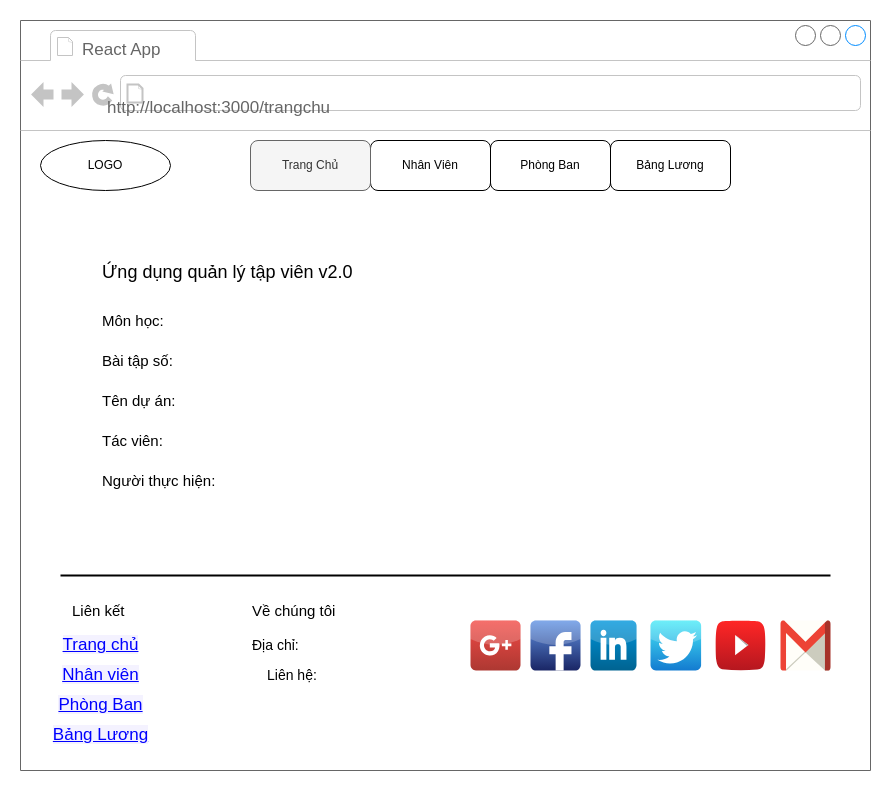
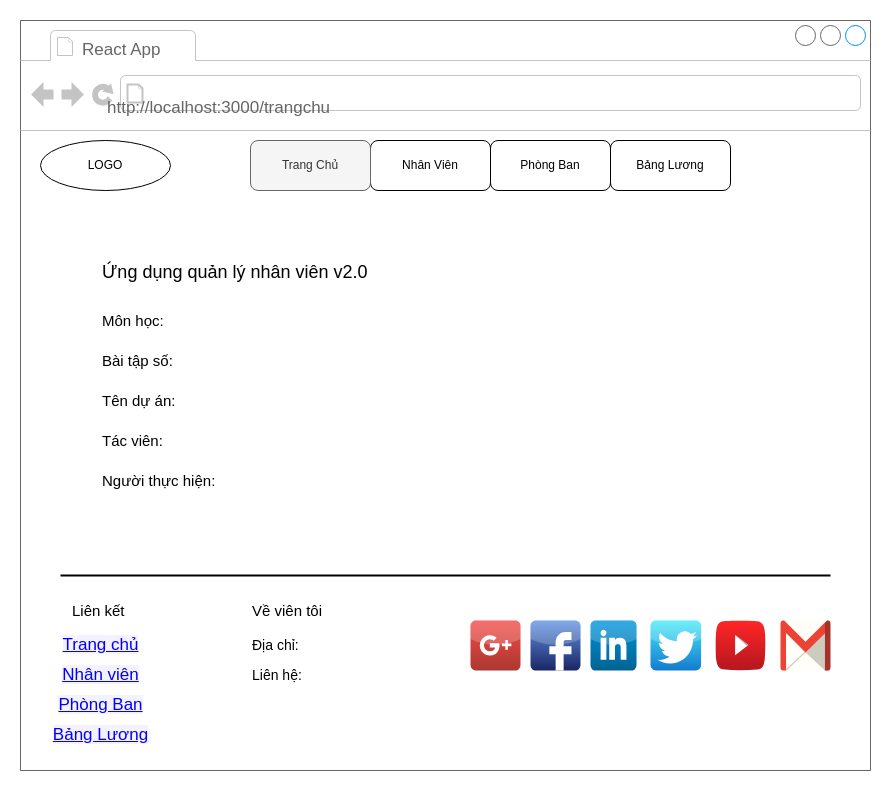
  <mxCell id="0" />
  <mxCell id="1" parent="0" />
  <mxCell id="2" value="" style="strokeWidth=1;shadow=0;dashed=0;align=center;html=1;shape=mxgraph.mockup.containers.browserWindow;rSize=0;strokeColor=#666666;strokeColor2=#008cff;strokeColor3=#c4c4c4;mainText=,;recursiveResize=0;" parent="1" vertex="1"><mxGeometry y="20" width="850" height="750" as="geometry" x="20" /></mxCell>
  <mxCell id="3" value="React App" style="strokeWidth=1;shadow=0;dashed=0;align=center;html=1;shape=mxgraph.mockup.containers.anchor;fontSize=17;fontColor=#666666;align=left;" parent="2" vertex="1"><mxGeometry x="60" y="12" width="140" height="35" as="geometry" /></mxCell>
  <mxCell id="4" value="http://localhost:3000/trangchu" style="strokeWidth=1;shadow=0;dashed=0;align=center;html=1;shape=mxgraph.mockup.containers.anchor;rSize=0;fontSize=17;fontColor=#666666;align=left;" parent="2" vertex="1"><mxGeometry x="85" y="75" width="250" height="26" as="geometry" /></mxCell>
  <mxCell id="5" value="LOGO" style="ellipse;whiteSpace=wrap;html=1;" parent="2" vertex="1"><mxGeometry x="20" y="120" width="130" height="50" as="geometry" /></mxCell>
  <mxCell id="6" value="Nhân Viên" style="rounded=1;whiteSpace=wrap;html=1;" parent="2" vertex="1"><mxGeometry x="350" y="120" width="120" height="50" as="geometry" /></mxCell>
  <mxCell id="7" value="Trang Chủ" style="rounded=1;whiteSpace=wrap;html=1;fillColor=#f5f5f5;fontColor=#333333;strokeColor=#666666;" parent="2" vertex="1"><mxGeometry x="230" y="120" width="120" height="50" as="geometry" /></mxCell>
  <mxCell id="8" value="Phòng Ban" style="rounded=1;whiteSpace=wrap;html=1;" parent="2" vertex="1"><mxGeometry x="470" y="120" width="120" height="50" as="geometry" /></mxCell>
  <mxCell id="9" value="Bảng Lương" style="rounded=1;whiteSpace=wrap;html=1;" parent="2" vertex="1"><mxGeometry x="590" y="120" width="120" height="50" as="geometry" /></mxCell>
  <mxCell id="10" value="" style="line;strokeWidth=2;html=1;" parent="2" vertex="1"><mxGeometry x="40" y="550" width="770" height="10" as="geometry" /></mxCell>
  <mxCell id="11" value="&lt;font style=&quot;font-size: 15px&quot;&gt;Liên kết&lt;/font&gt;" style="text;spacingTop=-5;whiteSpace=wrap;html=1;align=left;fontSize=12;fontFamily=Helvetica;fillColor=none;strokeColor=none;" parent="2" vertex="1"><mxGeometry x="50" y="580" width="160" height="20" as="geometry" /></mxCell>
- <mxCell id="12" value="&lt;font style=&quot;font-size: 15px&quot;&gt;Về chúng tôi&lt;/font&gt;" style="text;spacingTop=-5;whiteSpace=wrap;html=1;align=left;fontSize=12;fontFamily=Helvetica;fillColor=none;strokeColor=none;" parent="2" vertex="1"><mxGeometry x="230" y="580" width="160" height="20" as="geometry" /></mxCell>
+ <mxCell id="12" value="&lt;font style=&quot;font-size: 15px&quot;&gt;Về viên tôi&lt;/font&gt;" style="text;spacingTop=-5;whiteSpace=wrap;html=1;align=left;fontSize=12;fontFamily=Helvetica;fillColor=none;strokeColor=none;" parent="2" vertex="1"><mxGeometry x="230" y="580" width="160" height="20" as="geometry" /></mxCell>
  <mxCell id="13" value="&lt;span style=&quot;background-color: rgb(244 , 242 , 255)&quot;&gt;Trang chủ&lt;/span&gt;" style="shape=rectangle;strokeColor=none;fillColor=none;linkText=;fontSize=17;fontColor=#0000ff;fontStyle=4;html=1;align=center;" parent="2" vertex="1"><mxGeometry x="5" y="610" width="150" height="30" as="geometry" /></mxCell>
  <mxCell id="14" value="&lt;span style=&quot;background-color: rgb(244 , 242 , 255)&quot;&gt;Nhân viên&lt;/span&gt;" style="shape=rectangle;strokeColor=none;fillColor=none;linkText=;fontSize=17;fontColor=#0000ff;fontStyle=4;html=1;align=center;" parent="2" vertex="1"><mxGeometry x="5" y="640" width="150" height="30" as="geometry" /></mxCell>
  <mxCell id="15" value="&lt;span style=&quot;background-color: rgb(244 , 242 , 255)&quot;&gt;Phòng Ban&lt;/span&gt;" style="shape=rectangle;strokeColor=none;fillColor=none;linkText=;fontSize=17;fontColor=#0000ff;fontStyle=4;html=1;align=center;" parent="2" vertex="1"><mxGeometry x="5" y="670" width="150" height="30" as="geometry" /></mxCell>
  <mxCell id="16" value="&lt;span style=&quot;background-color: rgb(244 , 242 , 255)&quot;&gt;Bảng Lương&lt;/span&gt;" style="shape=rectangle;strokeColor=none;fillColor=none;linkText=;fontSize=17;fontColor=#0000ff;fontStyle=4;html=1;align=center;" parent="2" vertex="1"><mxGeometry x="5" y="700" width="150" height="30" as="geometry" /></mxCell>
  <mxCell id="17" value="" style="dashed=0;outlineConnect=0;html=1;align=center;labelPosition=center;verticalLabelPosition=bottom;verticalAlign=top;shape=mxgraph.webicons.google_plus;fillColor=#F24B46;gradientColor=#AD3832;labelBackgroundColor=#F4F2FF;fontSize=15;fontColor=#0000FF;" parent="2" vertex="1"><mxGeometry x="450" y="600" width="50" height="50" as="geometry" /></mxCell>
  <mxCell id="18" value="" style="dashed=0;outlineConnect=0;html=1;align=center;labelPosition=center;verticalLabelPosition=bottom;verticalAlign=top;shape=mxgraph.webicons.facebook;fillColor=#6294E4;gradientColor=#1A2665;labelBackgroundColor=#F4F2FF;fontSize=15;fontColor=#0000FF;" parent="2" vertex="1"><mxGeometry x="510" y="600" width="50" height="50" as="geometry" /></mxCell>
  <mxCell id="19" value="" style="dashed=0;outlineConnect=0;html=1;align=center;labelPosition=center;verticalLabelPosition=bottom;verticalAlign=top;shape=mxgraph.webicons.linkedin;fillColor=#0095DB;gradientColor=#006391;labelBackgroundColor=#F4F2FF;fontSize=15;fontColor=#0000FF;" parent="2" vertex="1"><mxGeometry x="570" y="600" width="46" height="50" as="geometry" /></mxCell>
  <mxCell id="20" value="" style="dashed=0;outlineConnect=0;html=1;align=center;labelPosition=center;verticalLabelPosition=bottom;verticalAlign=top;shape=mxgraph.webicons.twitter;fillColor=#49EAF7;gradientColor=#137BD0;labelBackgroundColor=#F4F2FF;fontSize=15;fontColor=#0000FF;" parent="2" vertex="1"><mxGeometry x="630.0" y="600" width="50.6" height="50" as="geometry" /></mxCell>
  <mxCell id="21" value="" style="dashed=0;outlineConnect=0;html=1;align=center;labelPosition=center;verticalLabelPosition=bottom;verticalAlign=top;shape=mxgraph.weblogos.youtube_2;fillColor=#FF2626;gradientColor=#B5171F;labelBackgroundColor=#F4F2FF;fontSize=15;fontColor=#0000FF;" parent="2" vertex="1"><mxGeometry x="695" y="600" width="50" height="50" as="geometry" /></mxCell>
  <mxCell id="22" value="" style="dashed=0;outlineConnect=0;html=1;align=center;labelPosition=center;verticalLabelPosition=bottom;verticalAlign=top;shape=mxgraph.weblogos.gmail;labelBackgroundColor=#F4F2FF;fontSize=15;fontColor=#0000FF;" parent="2" vertex="1"><mxGeometry x="760" y="600" width="50" height="50" as="geometry" /></mxCell>
  <mxCell id="23" value="&lt;font style=&quot;font-size: 14px&quot;&gt;Địa chỉ:&lt;/font&gt;" style="text;spacingTop=-5;whiteSpace=wrap;html=1;align=left;fontSize=12;fontFamily=Helvetica;fillColor=none;strokeColor=none;" parent="2" vertex="1"><mxGeometry x="230" y="615" width="160" height="20" as="geometry" /></mxCell>
- <mxCell id="24" value="&lt;font style=&quot;font-size: 14px&quot;&gt;Liên hệ:&amp;nbsp;&lt;/font&gt;" style="text;spacingTop=-5;whiteSpace=wrap;html=1;align=left;fontSize=12;fontFamily=Helvetica;fillColor=none;strokeColor=none;" parent="2" vertex="1"><mxGeometry x="245" y="645" width="160" height="20" as="geometry" /></mxCell>
- <mxCell id="25" value="&lt;font style=&quot;font-size: 18px&quot;&gt;Ứng dụng quản lý tập viên v2.0&lt;/font&gt;" style="text;spacingTop=-5;whiteSpace=wrap;html=1;align=left;fontSize=12;fontFamily=Helvetica;fillColor=none;strokeColor=none;" parent="2" vertex="1"><mxGeometry x="80" y="240" width="310" height="30" as="geometry" /></mxCell>
+ <mxCell id="24" value="&lt;font style=&quot;font-size: 14px&quot;&gt;Liên hệ:&amp;nbsp;&lt;/font&gt;" style="text;spacingTop=-5;whiteSpace=wrap;html=1;align=left;fontSize=12;fontFamily=Helvetica;fillColor=none;strokeColor=none;" parent="2" vertex="1"><mxGeometry x="230" y="645" width="160" height="20" as="geometry" /></mxCell>
+ <mxCell id="25" value="&lt;font style=&quot;font-size: 18px&quot;&gt;Ứng dụng quản lý nhân viên v2.0&lt;/font&gt;" style="text;spacingTop=-5;whiteSpace=wrap;html=1;align=left;fontSize=12;fontFamily=Helvetica;fillColor=none;strokeColor=none;" parent="2" vertex="1"><mxGeometry x="80" y="240" width="310" height="30" as="geometry" /></mxCell>
  <mxCell id="26" value="&lt;font style=&quot;font-size: 15px&quot;&gt;Môn học:&amp;nbsp;&amp;nbsp;&lt;/font&gt;" style="text;spacingTop=-5;whiteSpace=wrap;html=1;align=left;fontSize=12;fontFamily=Helvetica;fillColor=none;strokeColor=none;" parent="2" vertex="1"><mxGeometry x="80" y="290" width="310" height="30" as="geometry" /></mxCell>
  <mxCell id="27" value="&lt;span style=&quot;font-size: 15px&quot;&gt;Bài tập số:&amp;nbsp;&lt;/span&gt;" style="text;spacingTop=-5;whiteSpace=wrap;html=1;align=left;fontSize=12;fontFamily=Helvetica;fillColor=none;strokeColor=none;" parent="2" vertex="1"><mxGeometry x="80" y="330" width="310" height="30" as="geometry" /></mxCell>
  <mxCell id="28" value="&lt;font style=&quot;font-size: 15px&quot;&gt;Tên dự án:&lt;/font&gt;" style="text;spacingTop=-5;whiteSpace=wrap;html=1;align=left;fontSize=12;fontFamily=Helvetica;fillColor=none;strokeColor=none;" parent="2" vertex="1"><mxGeometry x="80" y="370" width="310" height="30" as="geometry" /></mxCell>
  <mxCell id="29" value="&lt;font style=&quot;font-size: 15px&quot;&gt;Tác viên:&lt;/font&gt;" style="text;spacingTop=-5;whiteSpace=wrap;html=1;align=left;fontSize=12;fontFamily=Helvetica;fillColor=none;strokeColor=none;" parent="2" vertex="1"><mxGeometry x="80" y="410" width="310" height="30" as="geometry" /></mxCell>
  <mxCell id="30" value="&lt;font style=&quot;font-size: 15px&quot;&gt;Người thực hiện:&lt;/font&gt;" style="text;spacingTop=-5;whiteSpace=wrap;html=1;align=left;fontSize=12;fontFamily=Helvetica;fillColor=none;strokeColor=none;" parent="2" vertex="1"><mxGeometry x="80" y="450" width="310" height="30" as="geometry" /></mxCell>
